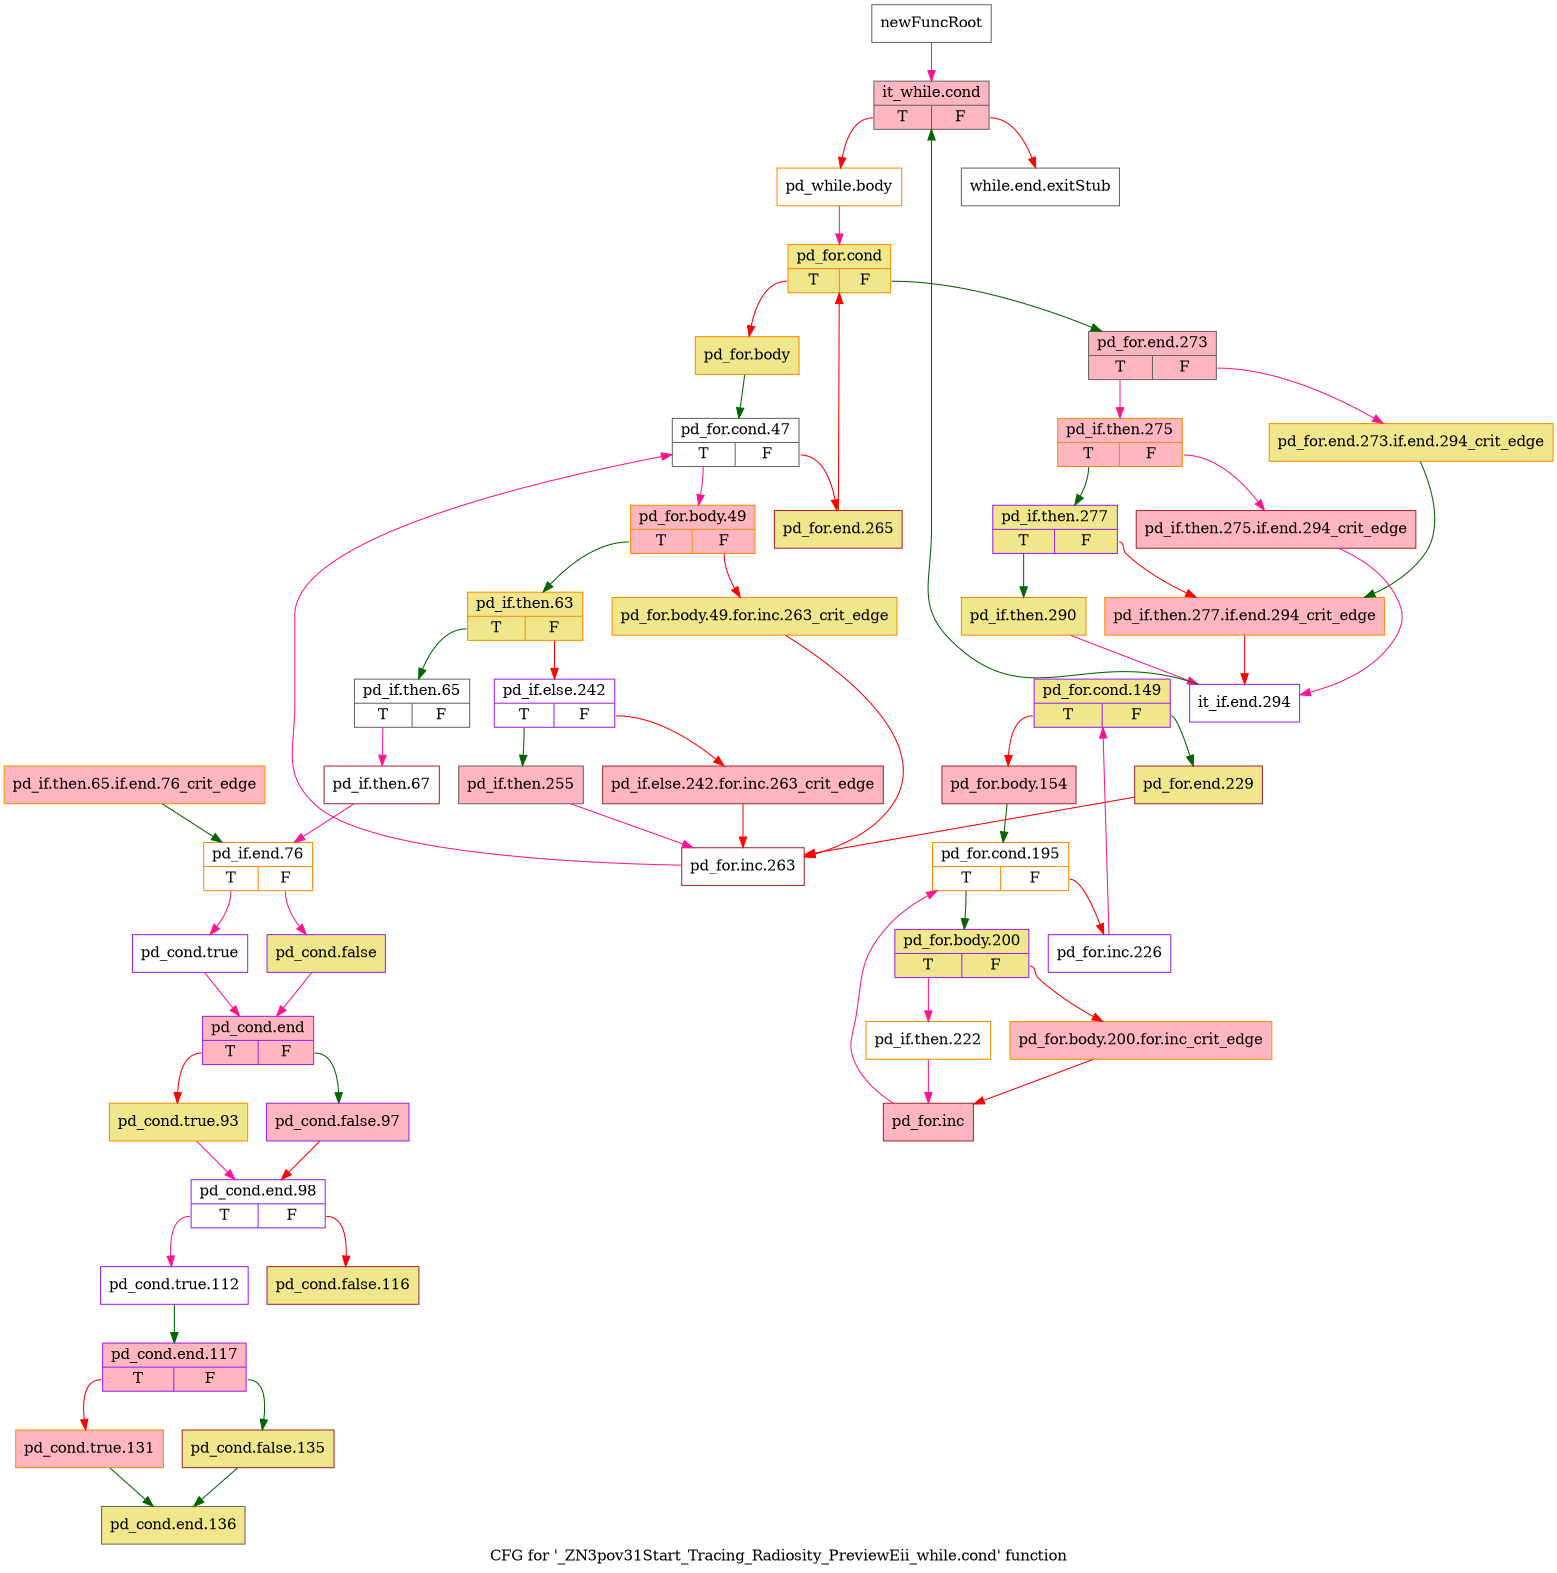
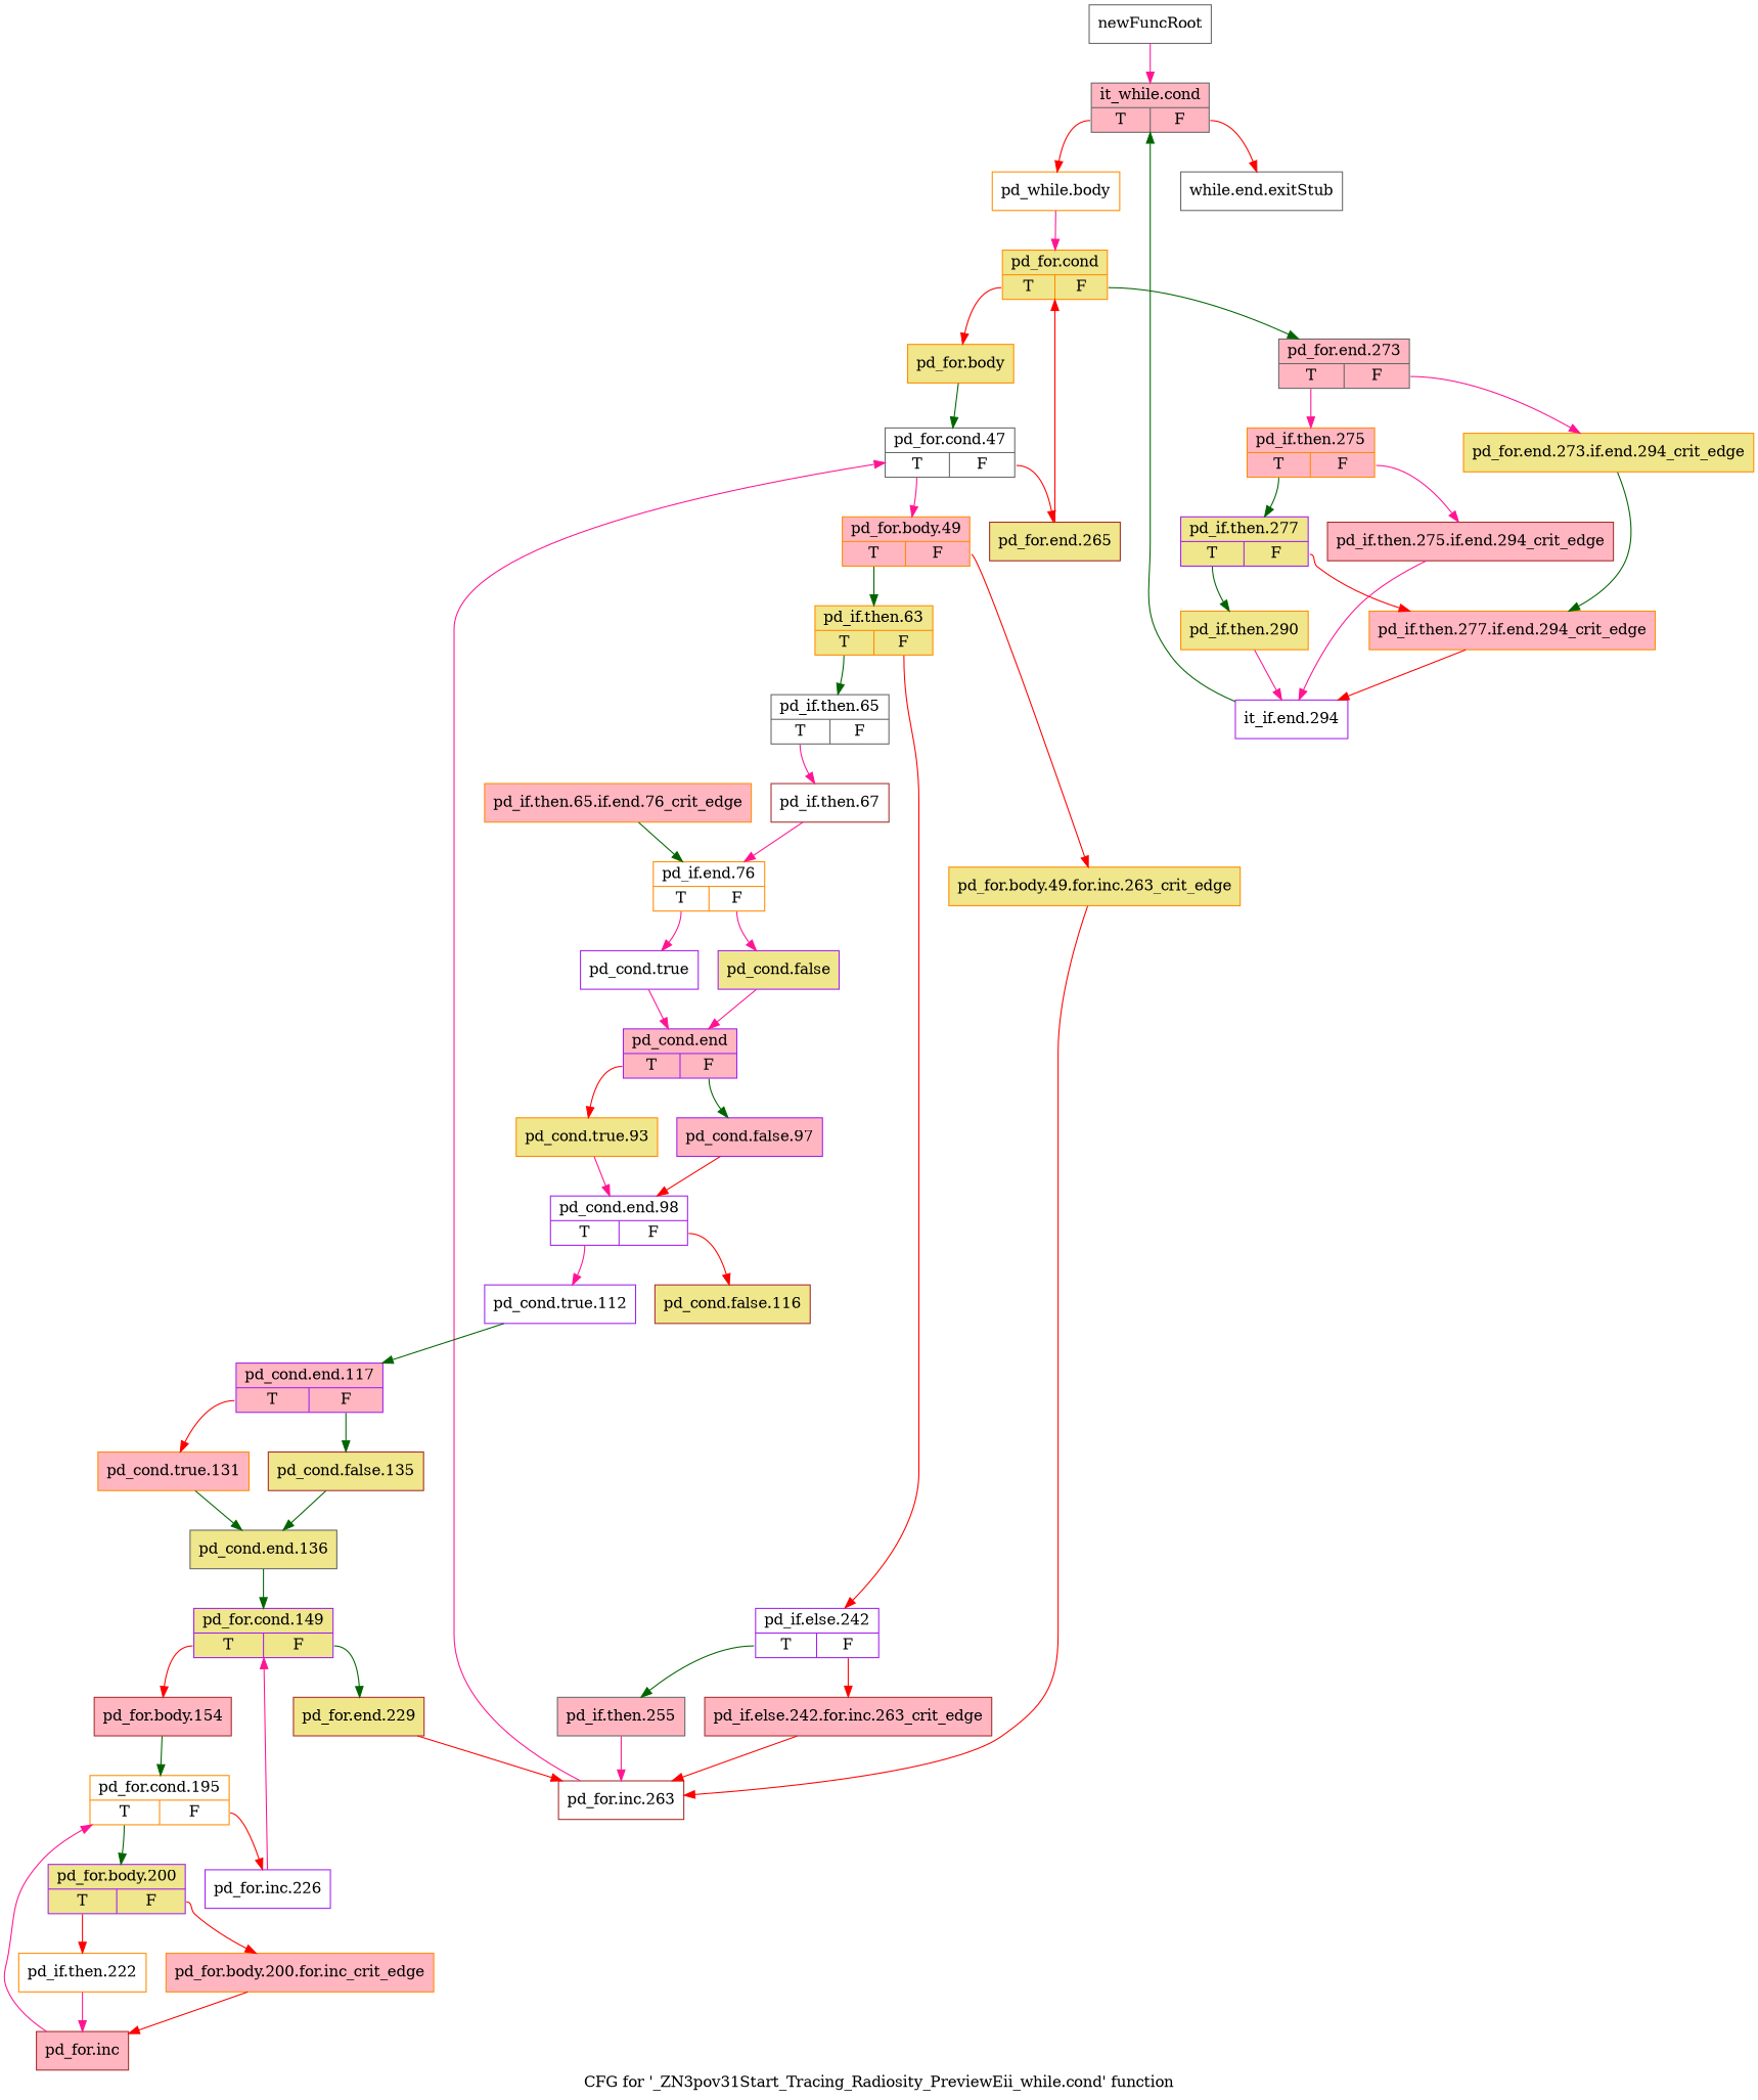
  digraph {
    label="CFG for '_ZN3pov31Start_Tracing_Radiosity_PreviewEii_while.cond' function"
    node [color=darkorange fillcolor=white shape=record style=filled]
    edge [color=red]
    n1 [color=gray40 label="{newFuncRoot}"]
    n2 [color=gray40 fillcolor=lightpink label="{it_while.cond|{<s0>T|<s1>F}}"]
    n3 [color=gray40 label="{while.end.exitStub}"]
    n4 [label="{pd_while.body}"]
    n5 [fillcolor=khaki label="{pd_for.cond|{<s0>T|<s1>F}}"]
    n6 [fillcolor=khaki label="{pd_for.body}"]
    n7 [color=gray40 fillcolor=lightpink label="{pd_for.end.273|{<s0>T|<s1>F}}"]
    n8 [color=gray40 label="{pd_for.cond.47|{<s0>T|<s1>F}}"]
    n9 [fillcolor=lightpink label="{pd_if.then.275|{<s0>T|<s1>F}}"]
    n10 [fillcolor=khaki label="{pd_for.end.273.if.end.294_crit_edge}"]
    n11 [fillcolor=lightpink label="{pd_for.body.49|{<s0>T|<s1>F}}"]
    n12 [color=brown fillcolor=khaki label="{pd_for.end.265}"]
    n13 [color=purple fillcolor=khaki label="{pd_if.then.277|{<s0>T|<s1>F}}"]
    n14 [color=brown fillcolor=lightpink label="{pd_if.then.275.if.end.294_crit_edge}"]
    n15 [fillcolor=lightpink label="{pd_if.then.277.if.end.294_crit_edge}"]
    n16 [fillcolor=khaki label="{pd_if.then.290}"]
    n17 [color=purple label="{it_if.end.294}"]
    n18 [fillcolor=khaki label="{pd_if.then.63|{<s0>T|<s1>F}}"]
    n19 [fillcolor=khaki label="{pd_for.body.49.for.inc.263_crit_edge}"]
    n20 [color=gray40 label="{pd_if.then.65|{<s0>T|<s1>F}}"]
    n21 [color=purple label="{pd_if.else.242|{<s0>T|<s1>F}}"]
    n22 [color=brown label="{pd_for.inc.263}"]
    n23 [color=brown label="{pd_if.then.67}"]
    n24 [color=gray40 fillcolor=lightpink label="{pd_if.then.255}"]
    n25 [color=brown fillcolor=lightpink label="{pd_if.else.242.for.inc.263_crit_edge}"]
    n26 [label="{pd_if.end.76|{<s0>T|<s1>F}}"]
    n27 [fillcolor=lightpink label="{pd_if.then.65.if.end.76_crit_edge}"]
    n28 [color=purple label="{pd_cond.true}"]
    n29 [color=purple fillcolor=khaki label="{pd_cond.false}"]
    n30 [color=purple fillcolor=lightpink label="{pd_cond.end|{<s0>T|<s1>F}}"]
    n31 [fillcolor=khaki label="{pd_cond.true.93}"]
    n32 [color=purple fillcolor=lightpink label="{pd_cond.false.97}"]
    n33 [color=purple label="{pd_cond.end.98|{<s0>T|<s1>F}}"]
    n34 [color=purple label="{pd_cond.true.112}"]
    n35 [color=brown fillcolor=khaki label="{pd_cond.false.116}"]
    n36 [color=purple fillcolor=lightpink label="{pd_cond.end.117|{<s0>T|<s1>F}}"]
    n37 [fillcolor=lightpink label="{pd_cond.true.131}"]
    n38 [color=brown fillcolor=khaki label="{pd_cond.false.135}"]
    n39 [color=gray40 fillcolor=khaki label="{pd_cond.end.136}"]
    n40 [color=purple fillcolor=khaki label="{pd_for.cond.149|{<s0>T|<s1>F}}"]
    n41 [color=brown fillcolor=lightpink label="{pd_for.body.154}"]
    n42 [color=brown fillcolor=khaki label="{pd_for.end.229}"]
    n43 [label="{pd_for.cond.195|{<s0>T|<s1>F}}"]
    n44 [color=purple fillcolor=khaki label="{pd_for.body.200|{<s0>T|<s1>F}}"]
    n45 [color=purple label="{pd_for.inc.226}"]
    n46 [label="{pd_if.then.222}"]
    n47 [fillcolor=lightpink label="{pd_for.body.200.for.inc_crit_edge}"]
    n48 [color=brown fillcolor=lightpink label="{pd_for.inc}"]
    n1 -> n2 [color=deeppink]
    n2 -> n3 [tailport=s1]
    n2 -> n4 [tailport=s0]
    n4 -> n5 [color=deeppink]
    n5 -> n6 [tailport=s0]
    n5 -> n7 [color=darkgreen tailport=s1]
    n6 -> n8 [color=darkgreen]
    n7 -> n9 [color=deeppink tailport=s0]
    n7 -> n10 [color=deeppink tailport=s1]
    n8 -> n11 [color=deeppink tailport=s0]
    n8 -> n12 [tailport=s1]
    n9 -> n13 [color=darkgreen tailport=s0]
    n9 -> n14 [color=deeppink tailport=s1]
    n10 -> n15 [color=darkgreen]
    n11 -> n18 [color=darkgreen tailport=s0]
    n11 -> n19 [tailport=s1]
    n12 -> n5
    n13 -> n15 [tailport=s1]
    n13 -> n16 [color=darkgreen tailport=s0]
    n14 -> n17 [color=deeppink]
    n15 -> n17
    n16 -> n17 [color=deeppink]
    n17 -> n2 [color=darkgreen]
    n18 -> n20 [color=darkgreen tailport=s0]
    n18 -> n21 [tailport=s1]
    n19 -> n22
    n20 -> n23 [color=deeppink tailport=s0]
    n21 -> n24 [color=darkgreen tailport=s0]
    n21 -> n25 [tailport=s1]
    n22 -> n8 [color=deeppink]
    n23 -> n26 [color=deeppink]
    n24 -> n22 [color=deeppink]
    n25 -> n22
    n26 -> n28 [color=deeppink tailport=s0]
    n26 -> n29 [color=deeppink tailport=s1]
    n27 -> n26 [color=darkgreen]
    n28 -> n30 [color=deeppink]
    n29 -> n30 [color=deeppink]
    n30 -> n31 [tailport=s0]
    n30 -> n32 [color=darkgreen tailport=s1]
    n31 -> n33 [color=deeppink]
    n32 -> n33
    n33 -> n34 [color=deeppink tailport=s0]
    n33 -> n35 [tailport=s1]
    n34 -> n36 [color=darkgreen]
    n36 -> n37 [tailport=s0]
    n36 -> n38 [color=darkgreen tailport=s1]
    n37 -> n39 [color=darkgreen]
    n38 -> n39 [color=darkgreen]
+   n39 -> n40 [color=darkgreen]
    n40 -> n41 [tailport=s0]
    n40 -> n42 [color=darkgreen tailport=s1]
    n41 -> n43 [color=darkgreen]
    n42 -> n22
    n43 -> n44 [color=darkgreen tailport=s0]
    n43 -> n45 [tailport=s1]
-   n44 -> n46 [color=deeppink tailport=s0]
+   n44 -> n46 [tailport=s0]
    n44 -> n47 [tailport=s1]
    n45 -> n40 [color=deeppink]
    n46 -> n48 [color=deeppink]
    n47 -> n48
    n48 -> n43 [color=deeppink]
  }
